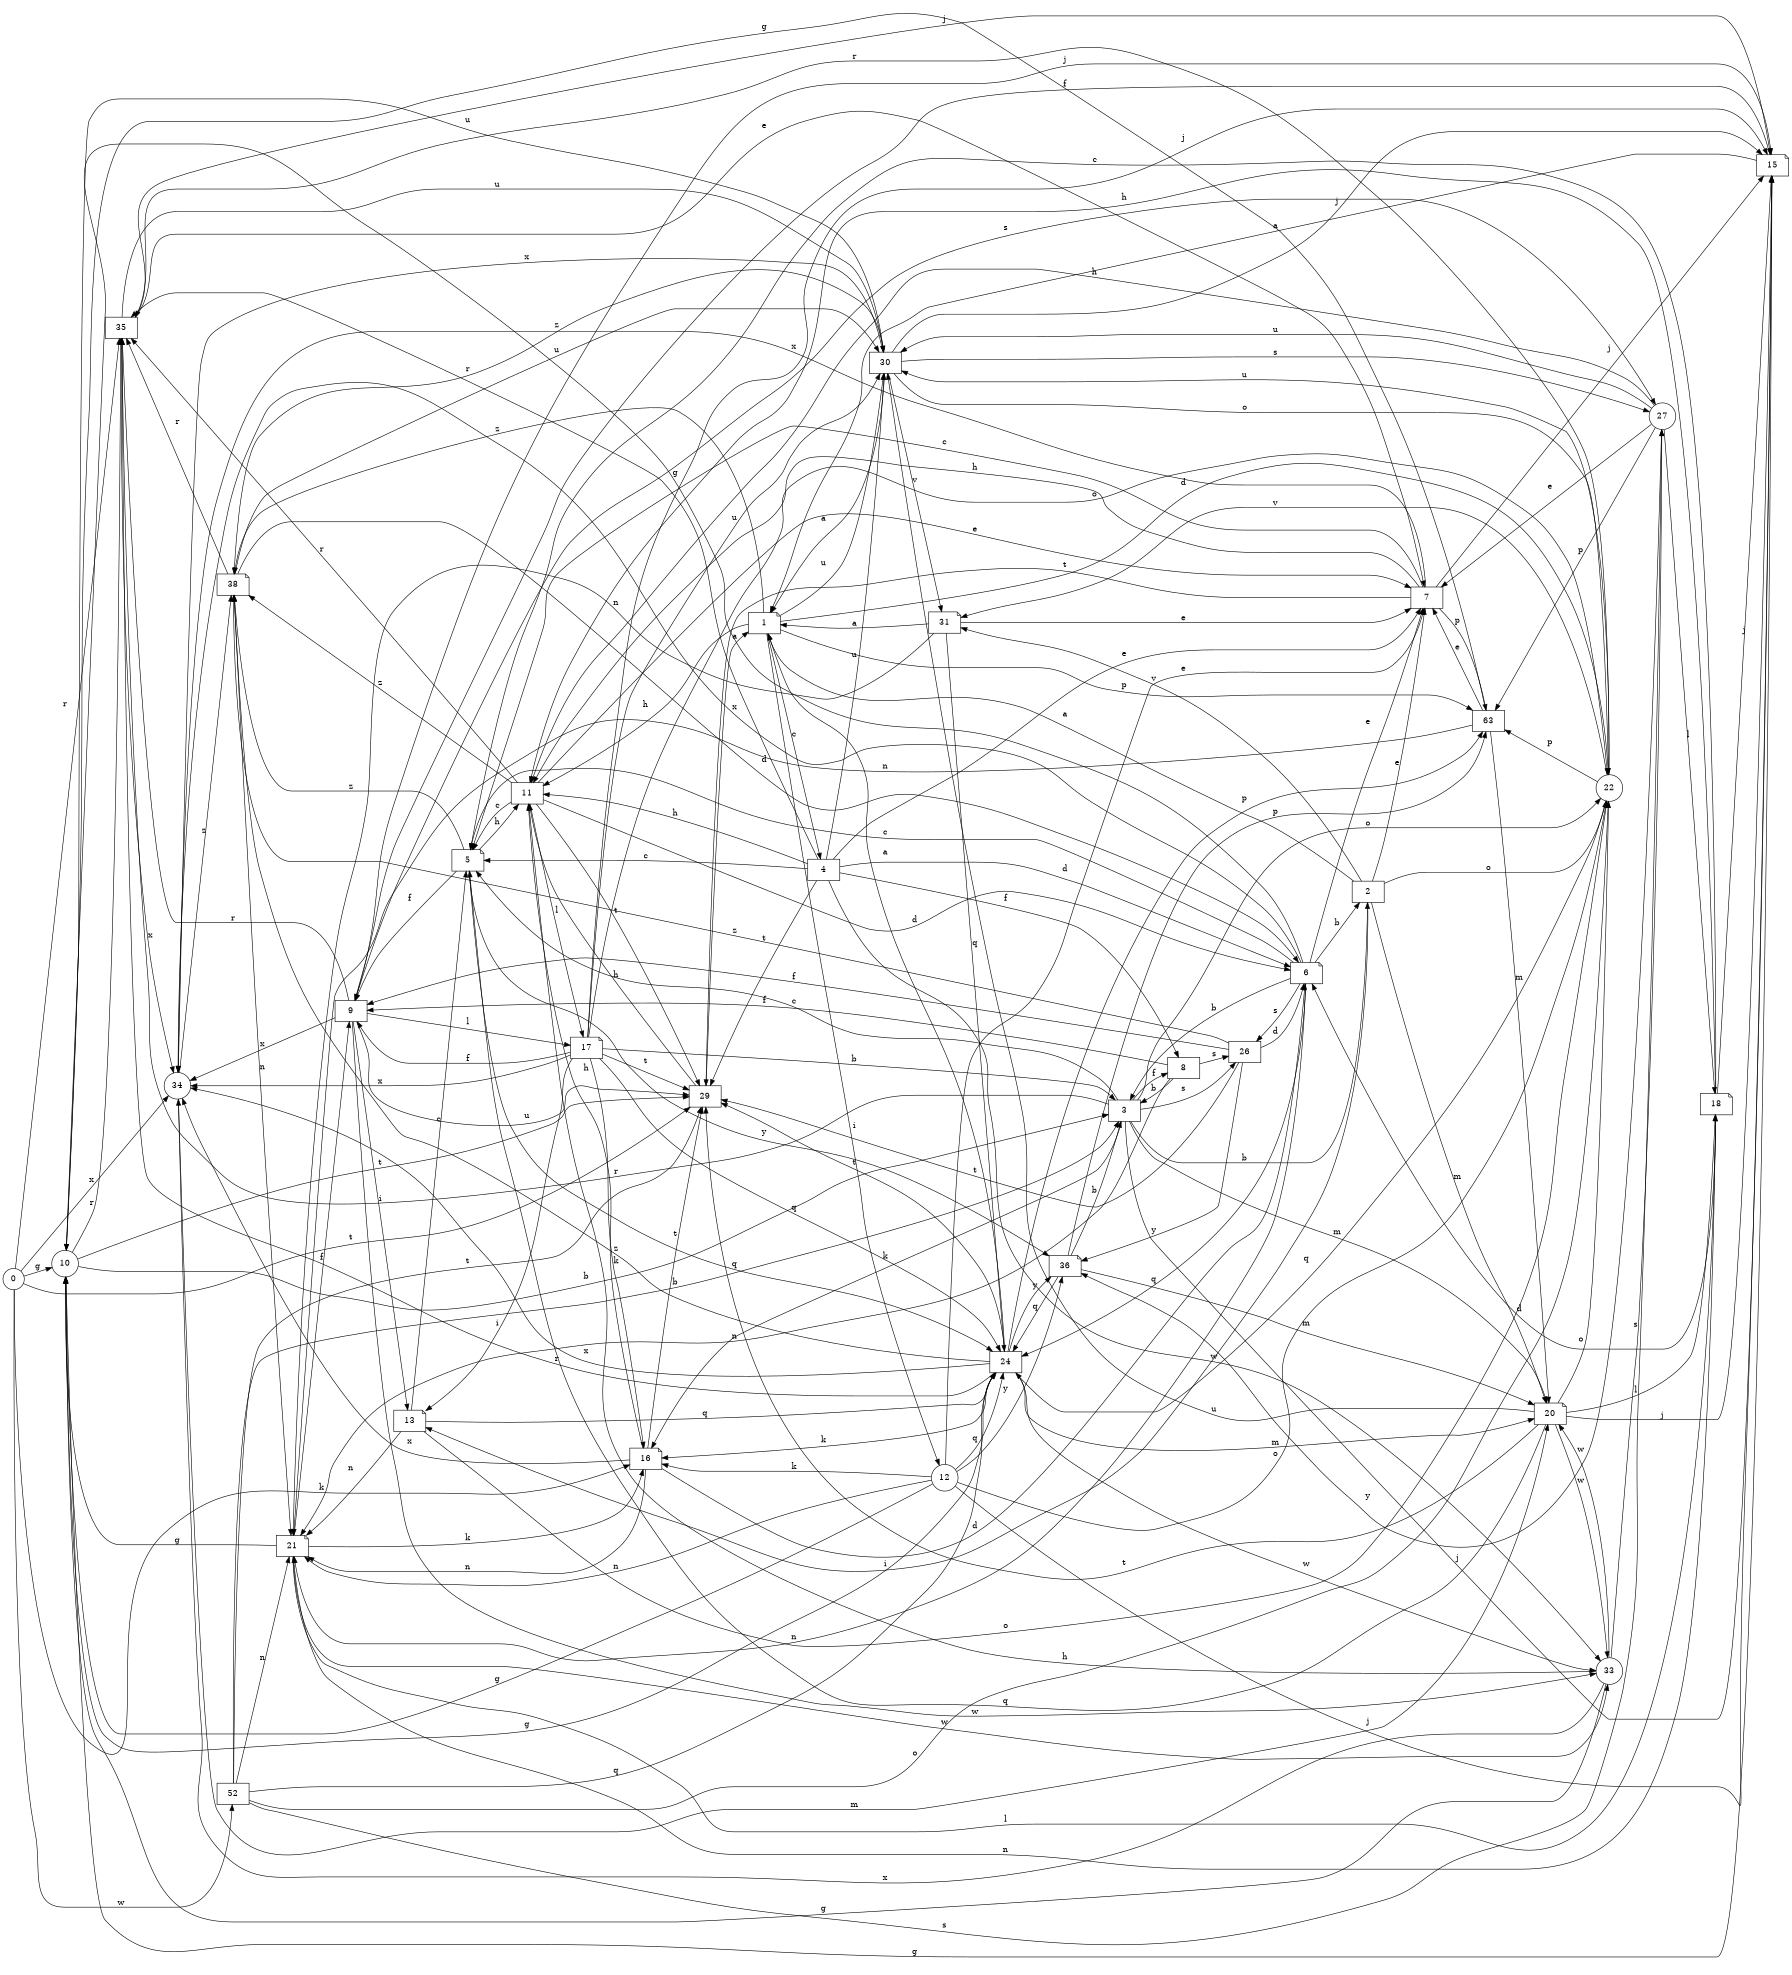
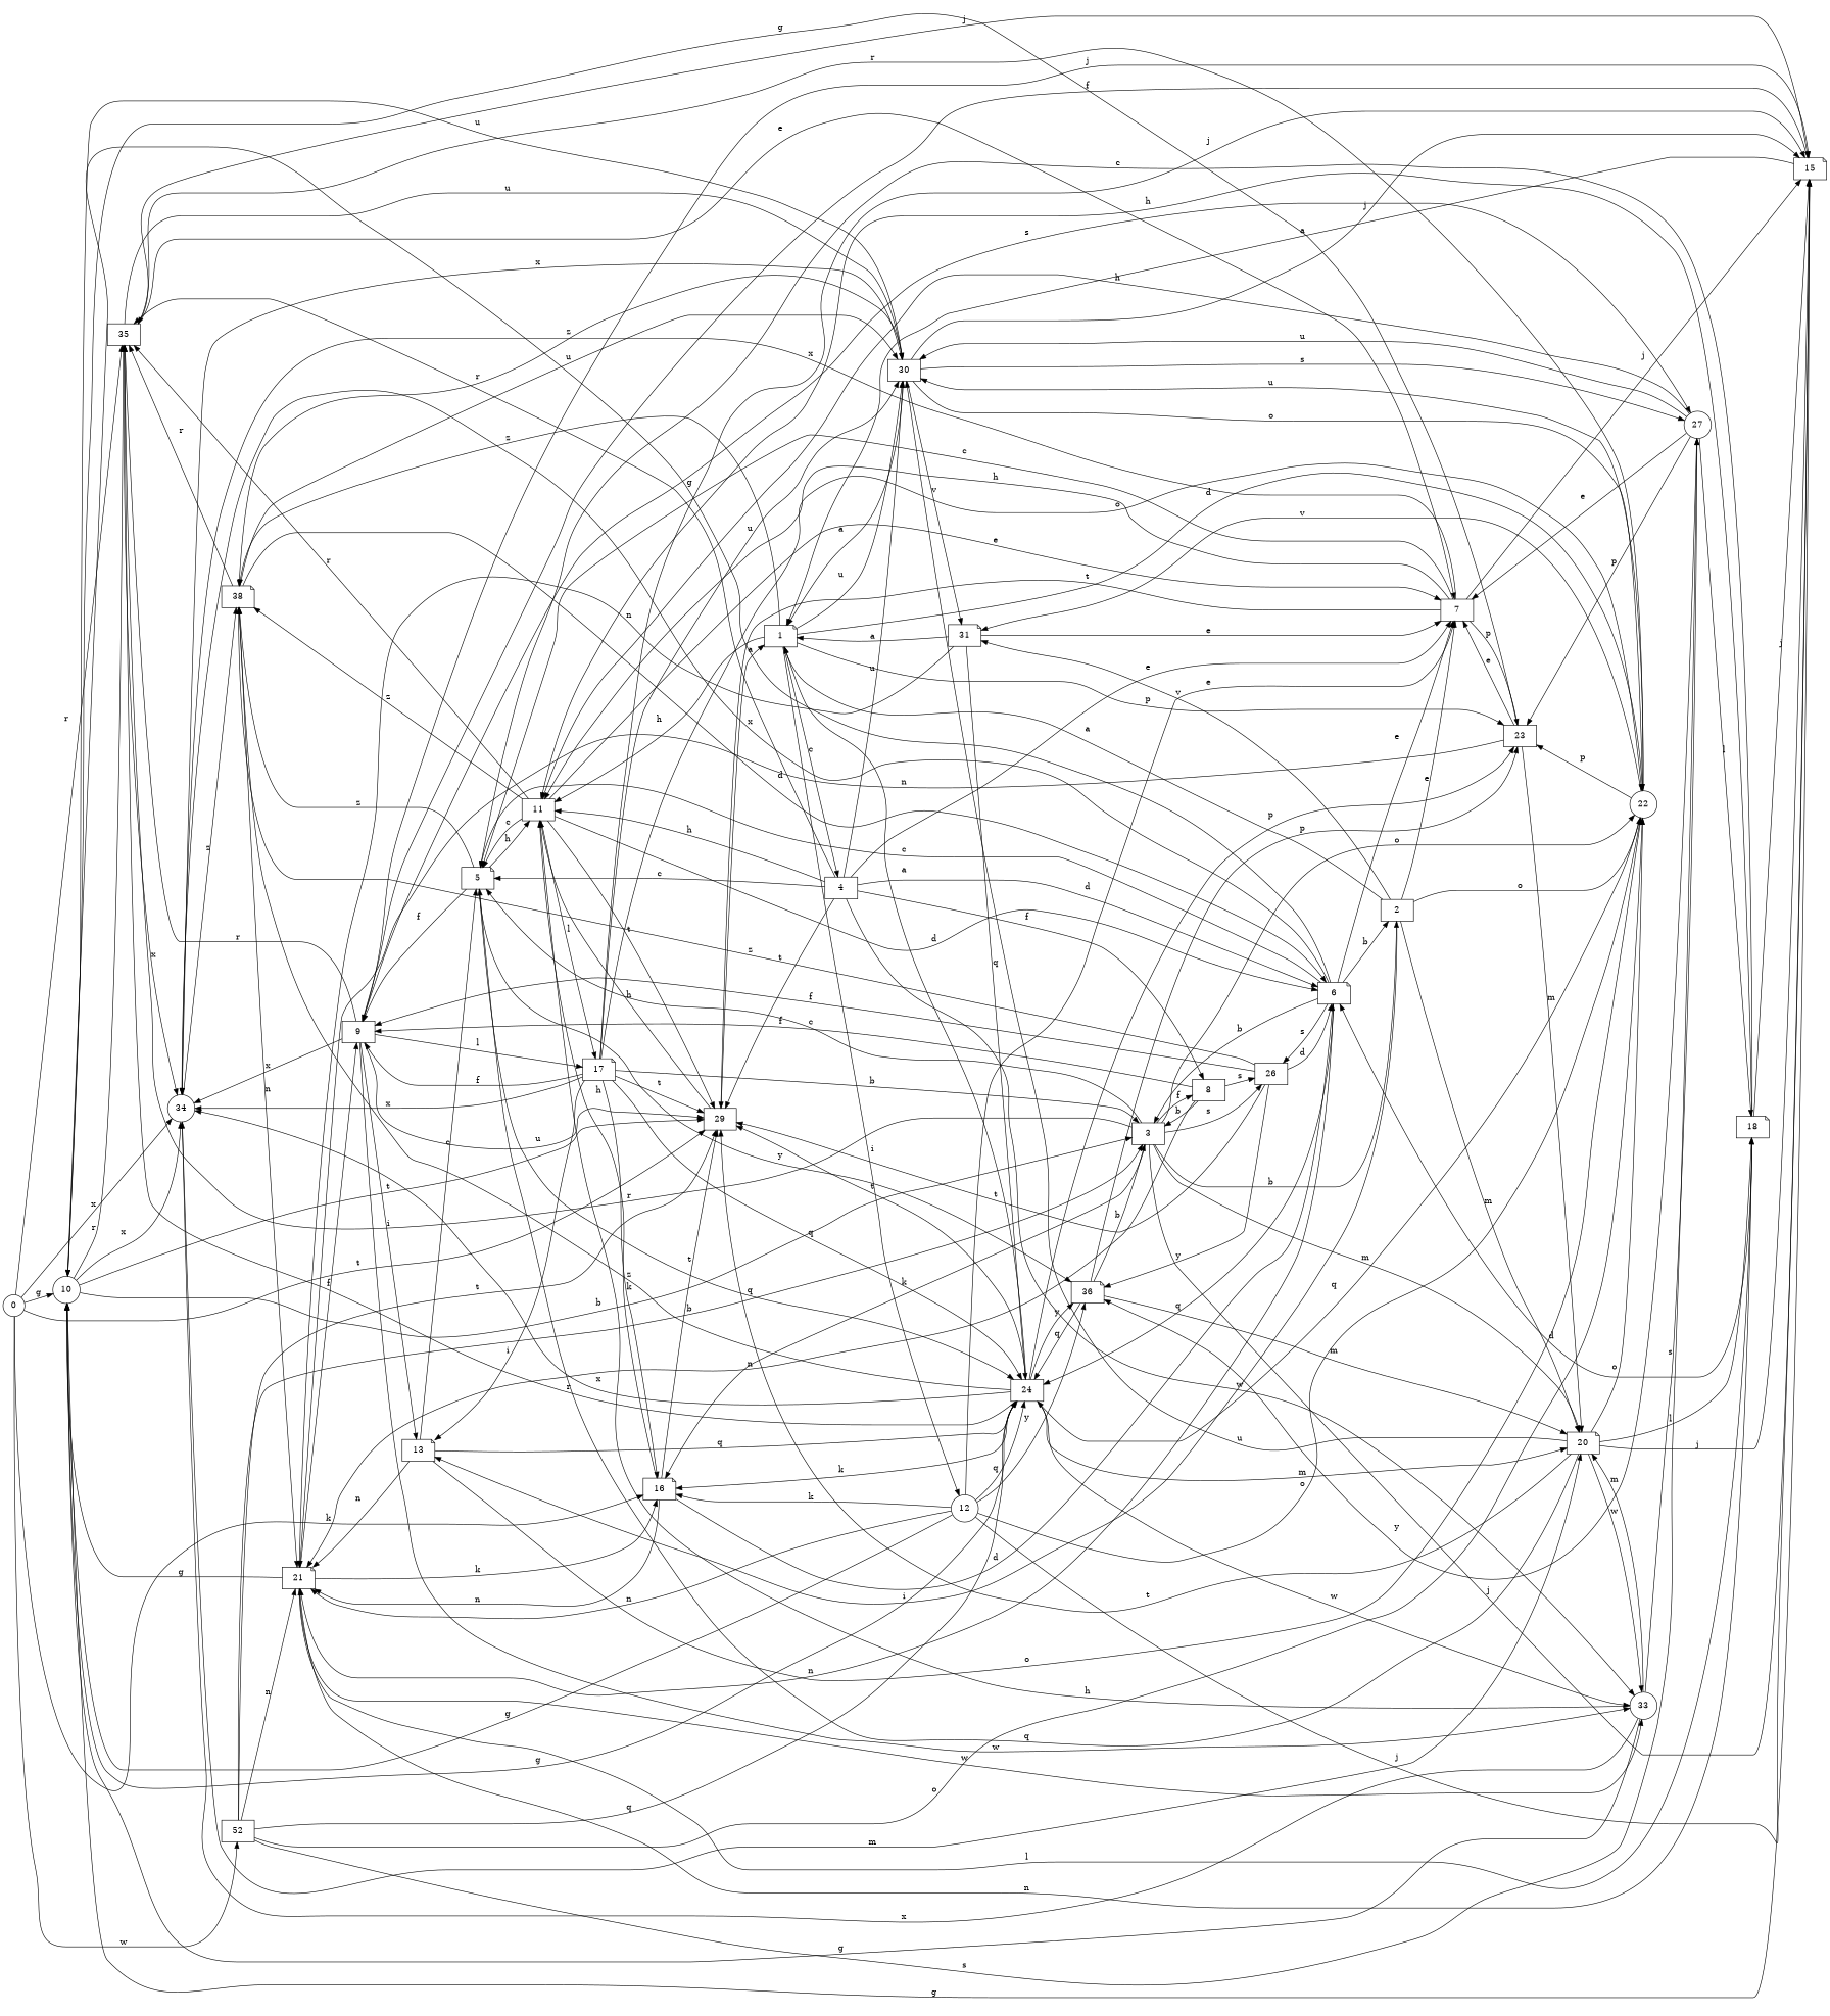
  strict digraph {
    rankdir=LR
    node [shape=box]
    0 [shape=circle]
    10 [shape=circle]
    16 [shape=note]
    n4 [label=35]
    29
    n6 [label=52]
    34 [shape=circle]
    30
    3
    11
    6 [shape=note]
    21 [shape=note]
    7
    15 [shape=note]
    1 [shape=note]
    22 [shape=circle]
    24
    27 [shape=circle]
    38 [shape=note]
    20 [shape=note]
    4
    12 [shape=circle]
-   23 [label=63]
+   23
    5 [shape=note]
    8
    33 [shape=circle]
    17 [shape=note]
    36 [shape=note]
    31 [shape=note]
    2
    13 [shape=note]
    18 [shape=note]
    26
    9
    0 -> 10 [label=g]
    0 -> 16 [label=k]
    0 -> n4 [label=r]
    0 -> 29 [label=t]
    0 -> n6 [label=w]
    0 -> 34 [label=x]
    10 -> n4 [label=r]
    10 -> 29 [label=t]
-   16 -> 34 [label=x]
+   10 -> 34 [label=x]
    10 -> 30 [label=u]
    10 -> 3 [label=b]
    16 -> 29 [label=t]
    16 -> 11 [label=h]
    16 -> 6 [label=d]
    16 -> 21 [label=n]
    n4 -> 34 [label=x]
    n4 -> 30 [label=u]
    n4 -> 7 [label=e]
    n4 -> 15 [label=j]
    29 -> 11 [label=h]
    29 -> 1 [label=a]
    n6 -> 29 [label=t]
    n6 -> 3 [label=b]
    n6 -> 21 [label=n]
    n6 -> 22 [label=o]
    n6 -> 24 [label=q]
    n6 -> 27 [label=s]
    34 -> 38 [label=z]
    34 -> 20 [label=m]
    30 -> 34 [label=x]
    30 -> 15 [label=j]
    30 -> 1 [label=a]
    30 -> 22 [label=o]
    30 -> 27 [label=s]
    30 -> 38 [label=z]
    30 -> 31 [label=v]
    3 -> 16 [label=k]
    3 -> n4 [label=r]
    3 -> 15 [label=j]
    3 -> 22 [label=o]
    3 -> 20 [label=m]
    3 -> 5 [label=c]
    3 -> 8 [label=f]
    3 -> 2 [label=b]
    3 -> 26 [label=s]
    11 -> n4 [label=r]
    11 -> 29 [label=t]
    11 -> 6 [label=d]
    11 -> 7 [label=e]
    11 -> 38 [label=z]
    11 -> 5 [label=c]
    11 -> 17 [label=l]
    6 -> 10 [label=g]
    6 -> 34 [label=x]
    6 -> 3 [label=b]
    6 -> 21 [label=n]
    6 -> 7 [label=e]
    6 -> 24 [label=q]
    6 -> 5 [label=c]
    6 -> 2 [label=b]
    6 -> 26 [label=s]
    21 -> 10 [label=g]
    21 -> 16 [label=k]
    21 -> 33 [label=w]
    21 -> 18 [label=l]
    21 -> 9 [label=f]
    7 -> 29 [label=t]
    7 -> 34 [label=x]
    7 -> 11 [label=h]
    7 -> 15 [label=j]
    7 -> 23 [label=p]
    7 -> 5 [label=c]
    15 -> 10 [label=g]
    15 -> 1 [label=a]
    15 -> 9 [label=f]
    1 -> 30 [label=u]
    1 -> 11 [label=h]
    1 -> 22 [label=d]
    1 -> 38 [label=z]
    1 -> 4 [label=c]
    1 -> 12 [label=i]
    1 -> 23 [label=p]
    22 -> n4 [label=r]
    22 -> 30 [label=u]
    22 -> 24 [label=q]
    22 -> 23 [label=p]
    22 -> 31 [label=v]
    24 -> 10 [label=g]
    24 -> 16 [label=k]
    24 -> n4 [label=r]
    24 -> 29 [label=t]
    24 -> 34 [label=x]
    24 -> 1 [label=a]
    24 -> 38 [label=z]
    24 -> 20 [label=m]
    24 -> 23 [label=p]
    24 -> 33 [label=w]
    24 -> 36 [label=y]
    27 -> 30 [label=u]
    27 -> 11 [label=h]
    27 -> 7 [label=e]
    27 -> 23 [label=p]
    27 -> 36 [label=y]
    27 -> 18 [label=l]
    38 -> n4 [label=r]
    38 -> 30 [label=u]
    38 -> 6 [label=d]
    38 -> 21 [label=n]
    20 -> 29 [label=t]
    20 -> 30 [label=u]
    20 -> 15 [label=j]
    20 -> 22 [label=o]
    20 -> 5 [label=q]
    20 -> 33 [label=w]
    20 -> 18 [label=l]
    4 -> n4 [label=r]
    4 -> 29 [label=t]
    4 -> 30 [label=u]
    4 -> 11 [label=h]
    4 -> 6 [label=d]
    4 -> 7 [label=e]
    4 -> 5 [label=c]
    4 -> 8 [label=f]
    4 -> 33 [label=w]
    12 -> 10 [label=g]
    12 -> 16 [label=k]
    12 -> 21 [label=n]
    12 -> 7 [label=e]
    12 -> 15 [label=j]
    12 -> 22 [label=o]
    12 -> 24 [label=q]
    12 -> 36 [label=y]
    23 -> 10 [label=g]
    23 -> 21 [label=n]
    23 -> 7 [label=e]
    23 -> 20 [label=m]
    5 -> 11 [label=h]
    5 -> 24 [label=q]
    5 -> 38 [label=z]
    5 -> 36 [label=y]
    5 -> 9 [label=f]
    8 -> 3 [label=b]
    8 -> 21 [label=n]
    8 -> 26 [label=s]
    8 -> 9 [label=f]
    33 -> 10 [label=g]
    33 -> 34 [label=x]
    33 -> 11 [label=h]
    33 -> 27 [label=s]
-   33 -> 20 [label=w]
+   33 -> 20 [label=m]
    17 -> 16 [label=k]
    17 -> 29 [label=t]
    17 -> 34 [label=x]
    17 -> 30 [label=u]
    17 -> 3 [label=b]
    17 -> 15 [label=j]
    17 -> 22 [label=o]
    17 -> 24 [label=q]
    17 -> 13 [label=i]
    17 -> 9 [label=f]
    36 -> 3 [label=b]
    36 -> 24 [label=q]
    36 -> 20 [label=m]
    36 -> 23 [label=p]
    31 -> 21 [label=n]
    31 -> 7 [label=e]
    31 -> 1 [label=a]
    31 -> 24 [label=q]
    2 -> 7 [label=e]
    2 -> 1 [label=a]
    2 -> 22 [label=o]
    2 -> 20 [label=m]
    2 -> 31 [label=v]
    2 -> 13 [label=i]
    13 -> 21 [label=n]
    13 -> 22 [label=o]
    13 -> 24 [label=q]
    13 -> 5 [label=c]
    18 -> 11 [label=h]
    18 -> 6 [label=d]
    18 -> 21 [label=n]
    18 -> 15 [label=j]
    18 -> 5 [label=c]
    26 -> 29 [label=t]
    26 -> 6 [label=d]
    26 -> 38 [label=z]
    26 -> 36 [label=y]
    26 -> 9 [label=f]
    9 -> n4 [label=r]
    9 -> 29 [label=u]
    9 -> 34 [label=x]
    9 -> 15 [label=j]
    9 -> 27 [label=s]
    9 -> 33 [label=w]
    9 -> 17 [label=l]
    9 -> 13 [label=i]
  }
